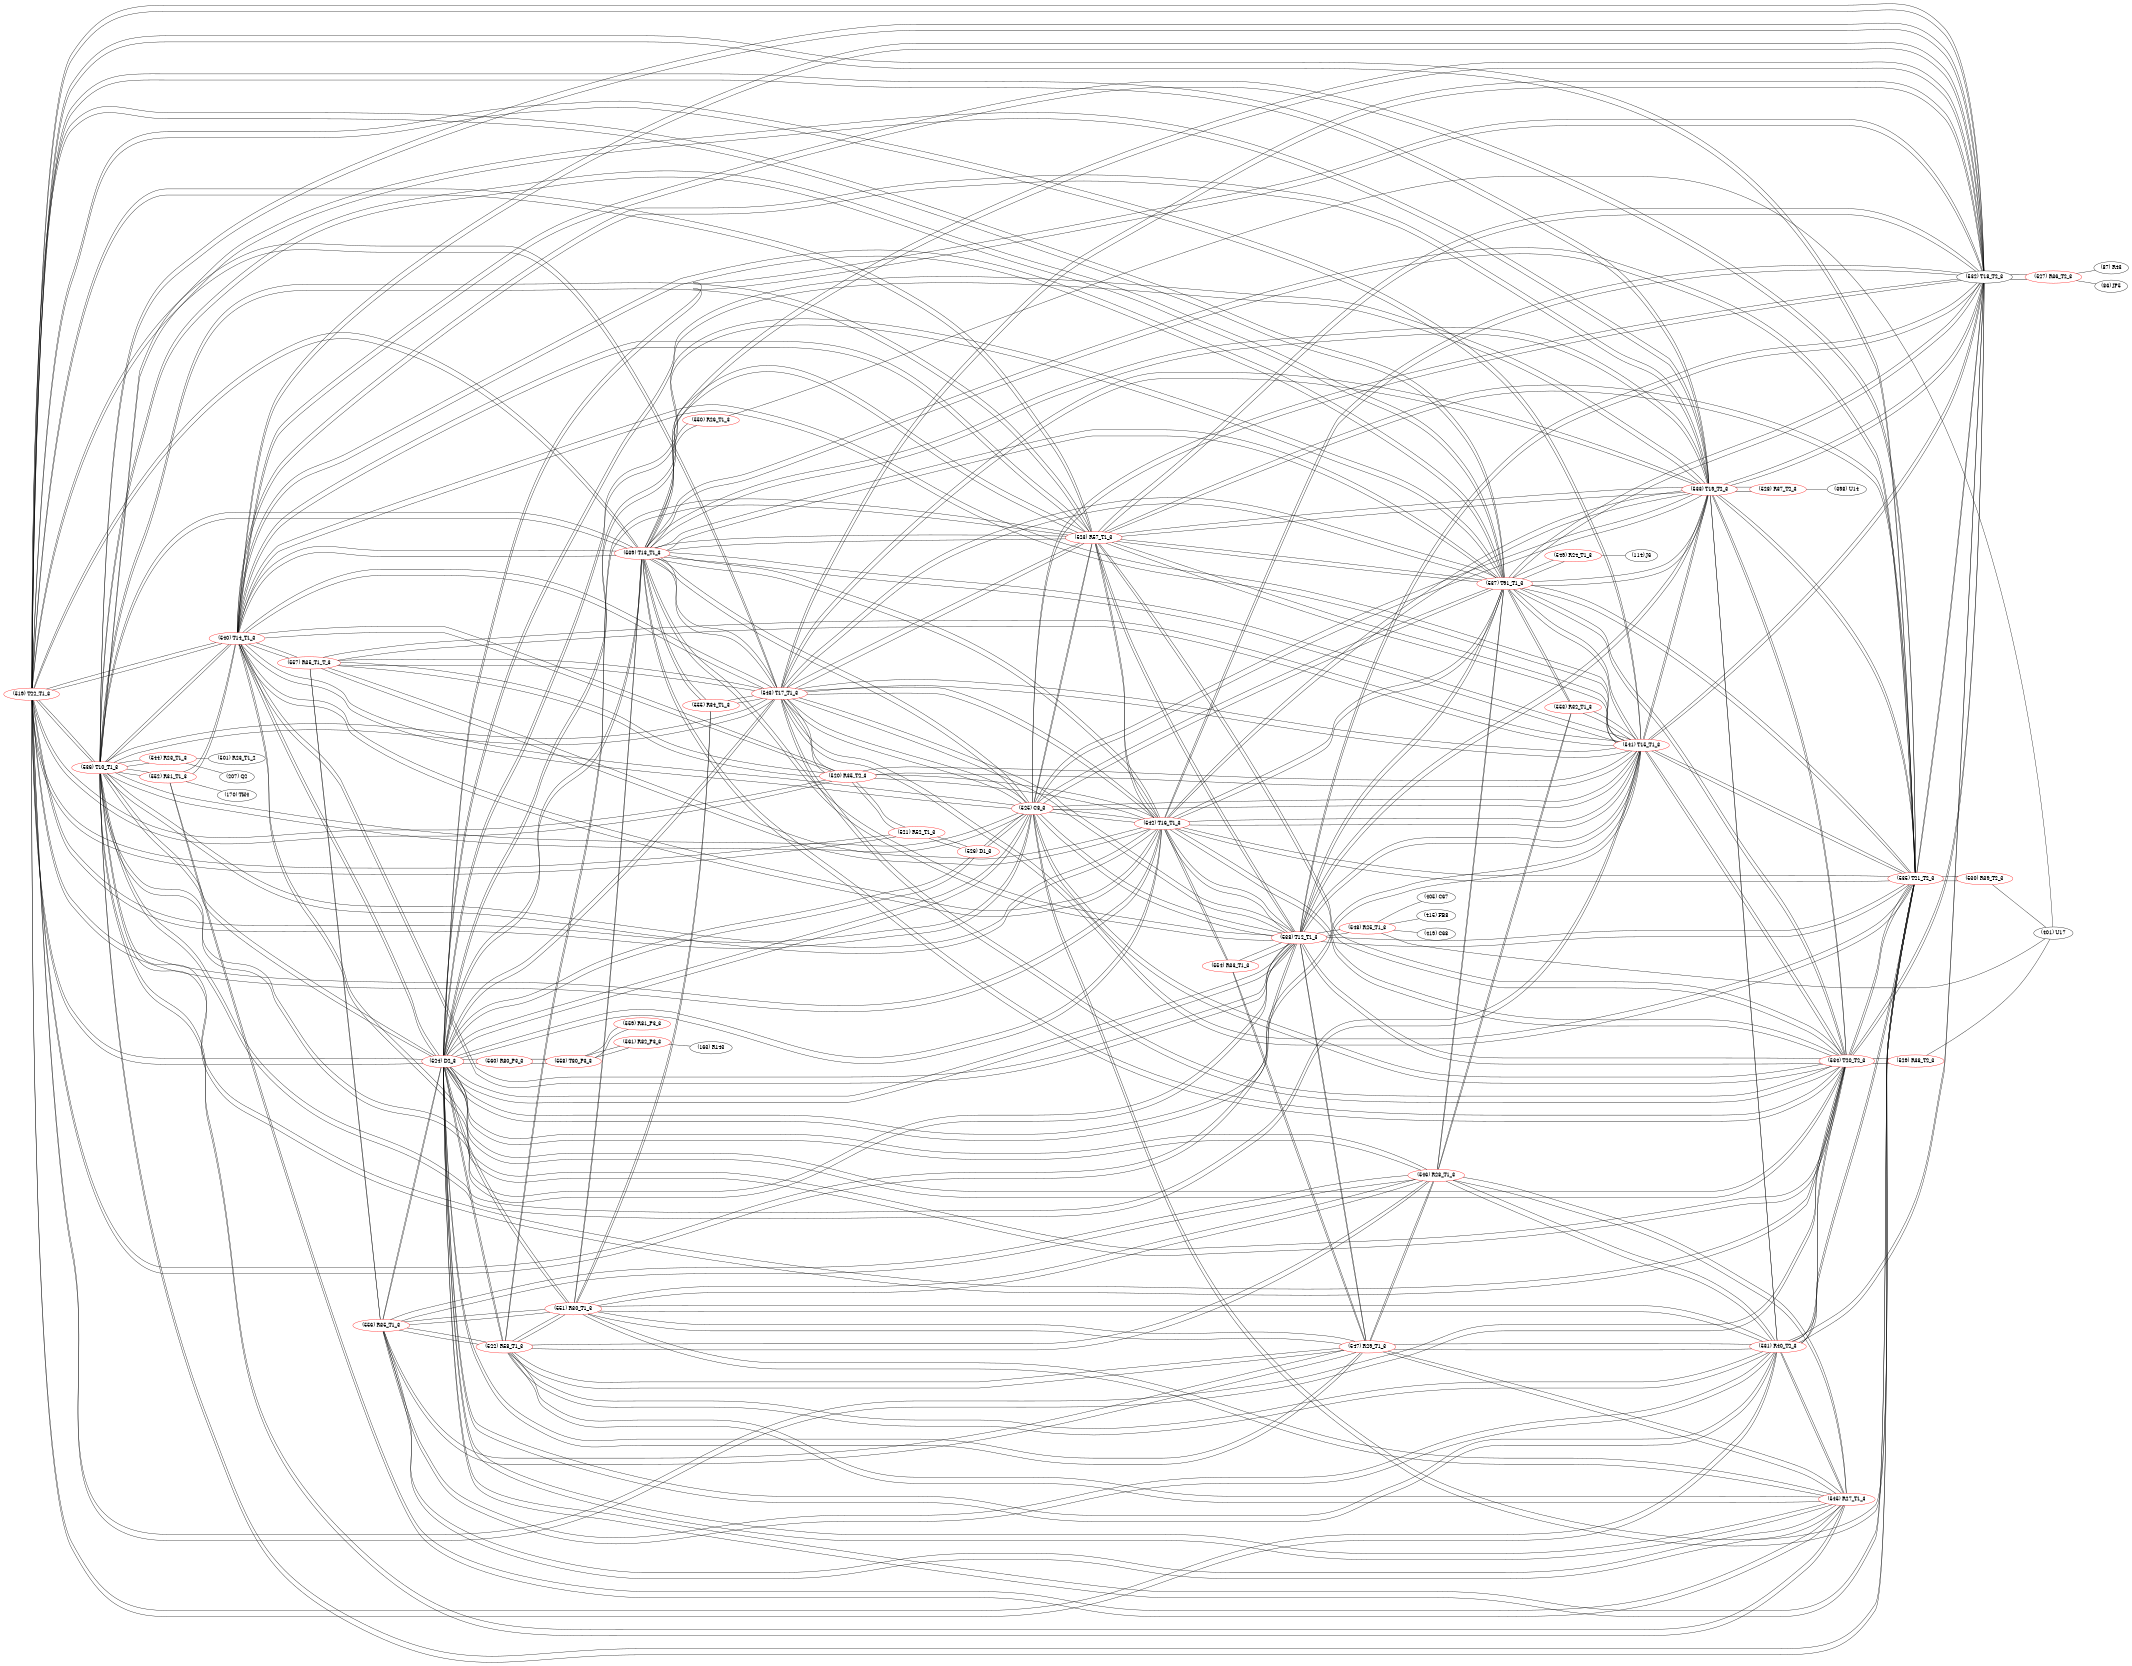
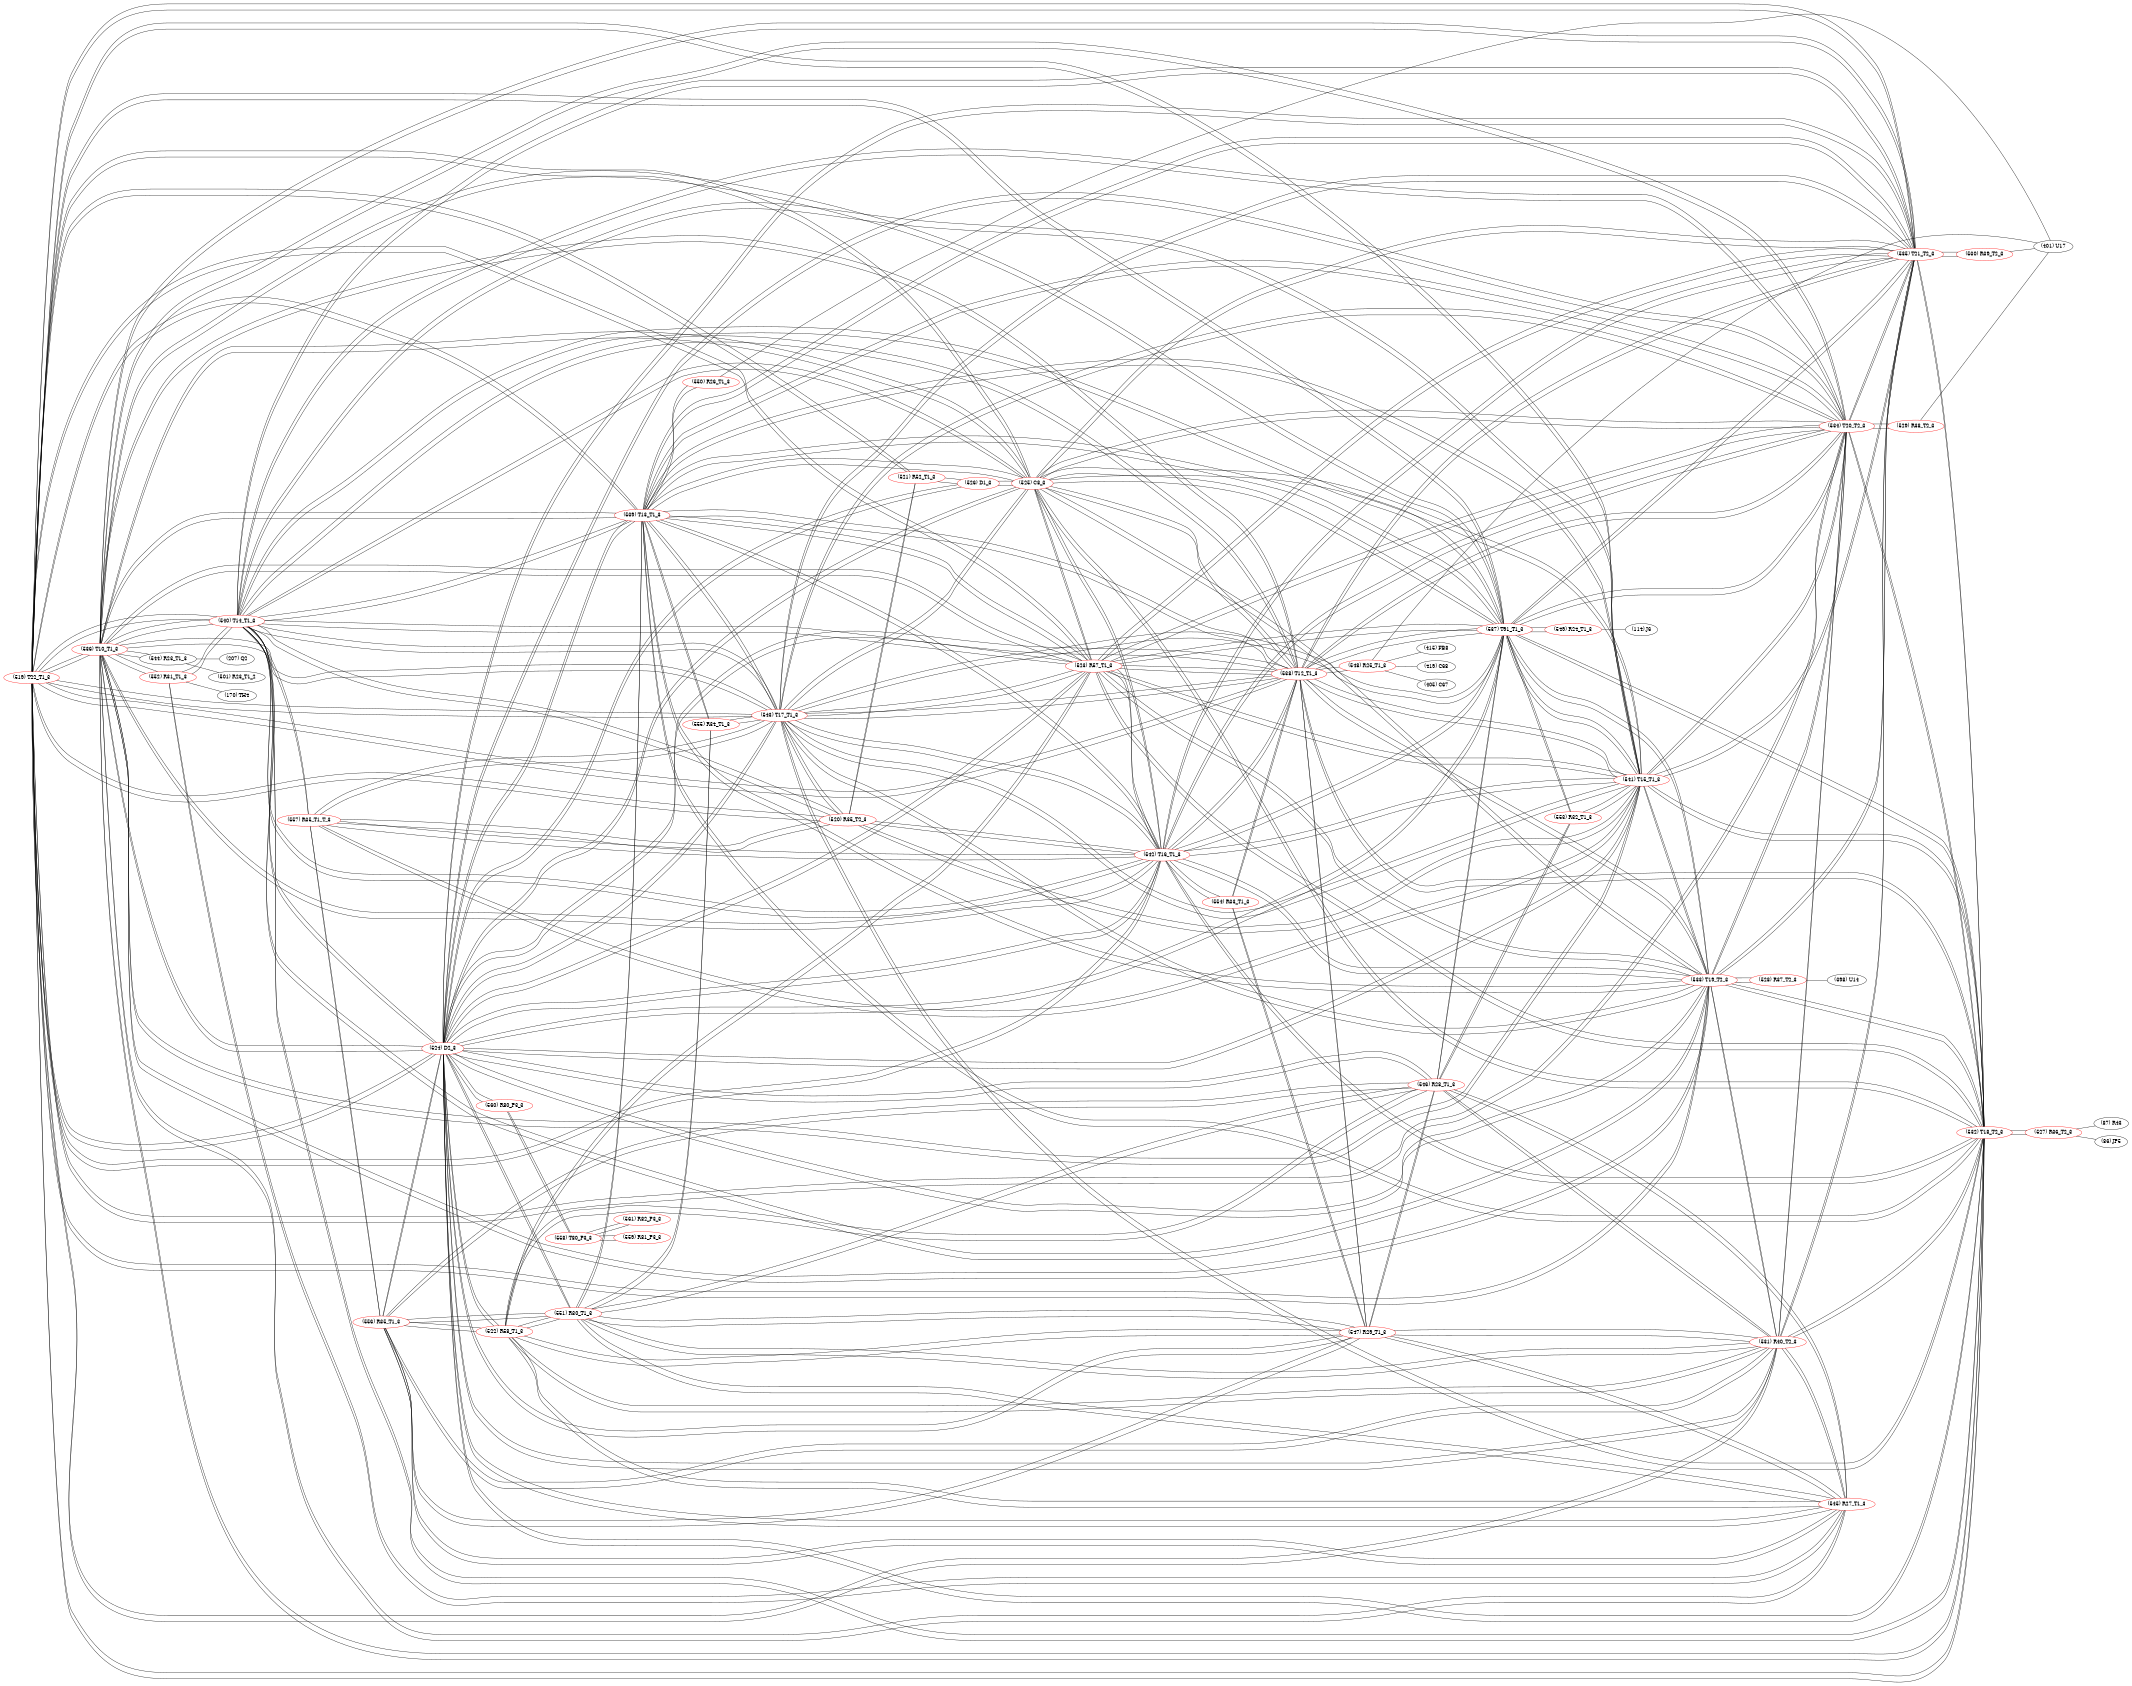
  graph {
    rankdir=LR
    node [color=red]
    n1 [label="(519) T22_T1_3"]
    n2 [label="(536) T10_T1_3"]
    n3 [label="(537) T91_T1_3"]
    n4 [label="(538) T12_T1_3"]
    n5 [label="(539) T13_T1_3"]
    n6 [label="(534) T20_T2_3"]
    n7 [label="(540) T14_T1_3"]
    n8 [label="(541) T15_T1_3"]
-   n9 [color=black label="(532) T18_T2_3"]
+   n9 [label="(532) T18_T2_3"]
    n10 [label="(535) T21_T2_3"]
    n11 [label="(533) T19_T2_3"]
    n12 [label="(525) C8_3"]
    n13 [label="(542) T16_T1_3"]
    n14 [label="(543) T17_T1_3"]
    n15 [label="(524) D2_3"]
    n16 [label="(523) R57_T1_3"]
    n17 [label="(520) R35_T2_3"]
    n18 [label="(521) R52_T1_3"]
    n19 [label="(531) R40_T2_3"]
    n20 [label="(545) R27_T1_3"]
-   n21 [label="(544) R23_T1_3"]
+   n21 [color=black label="(544) R23_T1_3"]
    n22 [label="(552) R31_T1_3"]
    n23 [label="(546) R28_T1_3"]
    n24 [label="(549) R24_T1_3"]
    n25 [label="(553) R32_T1_3"]
    n26 [label="(547) R29_T1_3"]
    n27 [label="(554) R33_T1_3"]
    n28 [label="(548) R25_T1_3"]
    n29 [label="(551) R30_T1_3"]
    n30 [label="(555) R34_T1_3"]
    n31 [label="(550) R26_T1_3"]
    n32 [label="(529) R38_T2_3"]
    n33 [label="(557) R35_T1_T_3"]
    n34 [label="(527) R36_T2_3"]
    n35 [label="(530) R39_T2_3"]
    n36 [label="(528) R37_T2_3"]
    n37 [label="(526) D1_3"]
    n38 [label="(522) R58_T1_3"]
    n39 [label="(556) R35_T1_3"]
    n40 [label="(560) R80_P3_3"]
    n41 [label="(207) Q2" color=""]
    n42 [label="(501) R23_T1_2" color=""]
    n43 [label="(170) TH4" color=""]
    n44 [label="(114) J6" color=""]
    n45 [label="(401) U17" color=""]
    n46 [label="(415) FB8" color=""]
    n47 [label="(419) C68" color=""]
    n48 [label="(405) C67" color=""]
    n49 [label="(87) R43" color=""]
    n50 [label="(86) JP5" color=""]
    n51 [label="(398) U14" color=""]
    n52 [label="(558) T80_P3_3"]
    n53 [label="(559) R81_P3_3"]
    n54 [label="(561) R82_P3_3"]
-   n55 [label="(163) R143" color=""]
    n1 -- n2
    n1 -- n3
    n1 -- n4
    n1 -- n5
    n1 -- n6
    n1 -- n7
    n1 -- n8
    n1 -- n9
    n1 -- n10
    n1 -- n11
    n1 -- n12
    n1 -- n13
    n1 -- n14
    n1 -- n15
    n1 -- n16
    n1 -- n17
    n1 -- n18
    n1 -- n19
    n2 -- n1
    n2 -- n3
    n2 -- n4
    n2 -- n5
    n2 -- n6
    n2 -- n7
    n2 -- n8
    n2 -- n9
    n2 -- n10
    n2 -- n11
    n2 -- n12
    n2 -- n13
    n2 -- n14
    n2 -- n15
    n2 -- n16
    n2 -- n20
    n2 -- n21
    n2 -- n22
    n3 -- n1
    n3 -- n2
    n3 -- n4
    n3 -- n5
    n3 -- n6
    n3 -- n7
    n3 -- n8
    n3 -- n9
    n3 -- n10
    n3 -- n11
    n3 -- n12
    n3 -- n13
    n3 -- n14
    n3 -- n15
    n3 -- n16
    n3 -- n23
    n3 -- n24
    n3 -- n25
    n4 -- n1
    n4 -- n2
    n4 -- n3
    n4 -- n5
    n4 -- n6
    n4 -- n7
    n4 -- n8
    n4 -- n9
    n4 -- n10
    n4 -- n11
    n4 -- n12
    n4 -- n13
    n4 -- n14
    n4 -- n15
    n4 -- n16
    n4 -- n26
    n4 -- n27
    n4 -- n28
    n5 -- n1
    n5 -- n2
    n5 -- n3
    n5 -- n4
    n5 -- n6
    n5 -- n7
    n5 -- n8
    n5 -- n9
    n5 -- n10
    n5 -- n11
    n5 -- n12
    n5 -- n13
    n5 -- n14
    n5 -- n15
    n5 -- n16
    n5 -- n29
    n5 -- n30
    n5 -- n31
    n6 -- n1
    n6 -- n2
    n6 -- n3
    n6 -- n4
    n6 -- n5
    n6 -- n7
    n6 -- n8
    n6 -- n9
    n6 -- n10
    n6 -- n11
    n6 -- n12
    n6 -- n13
    n6 -- n14
    n6 -- n15
    n6 -- n16
    n6 -- n19
    n6 -- n32
    n7 -- n1
    n7 -- n2
    n7 -- n3
    n7 -- n4
    n7 -- n5
    n7 -- n6
    n7 -- n8
    n7 -- n9
    n7 -- n10
    n7 -- n11
    n7 -- n12
    n7 -- n13
    n7 -- n14
    n7 -- n15
    n7 -- n16
    n7 -- n17
    n7 -- n22
    n7 -- n33
    n8 -- n1
    n8 -- n2
    n8 -- n3
    n8 -- n4
    n8 -- n5
    n8 -- n6
    n8 -- n7
    n8 -- n9
    n8 -- n10
    n8 -- n11
    n8 -- n12
    n8 -- n13
    n8 -- n14
    n8 -- n15
    n8 -- n16
    n8 -- n17
    n8 -- n25
    n8 -- n33
    n9 -- n1
    n9 -- n2
    n9 -- n3
    n9 -- n4
    n9 -- n5
    n9 -- n6
    n9 -- n7
    n9 -- n8
    n9 -- n10
    n9 -- n11
    n9 -- n12
    n9 -- n13
    n9 -- n14
    n9 -- n15
    n9 -- n16
    n9 -- n19
    n9 -- n34
    n10 -- n1
    n10 -- n2
    n10 -- n3
    n10 -- n4
    n10 -- n5
    n10 -- n6
    n10 -- n7
    n10 -- n8
    n10 -- n9
    n10 -- n11
    n10 -- n12
    n10 -- n13
    n10 -- n14
    n10 -- n15
    n10 -- n16
    n10 -- n19
    n10 -- n35
    n11 -- n1
    n11 -- n2
    n11 -- n3
    n11 -- n4
    n11 -- n5
    n11 -- n6
    n11 -- n7
    n11 -- n8
    n11 -- n9
    n11 -- n10
    n11 -- n12
    n11 -- n13
    n11 -- n14
    n11 -- n15
    n11 -- n16
    n11 -- n19
    n11 -- n36
    n12 -- n1
    n12 -- n2
    n12 -- n3
    n12 -- n4
    n12 -- n5
    n12 -- n6
    n12 -- n7
    n12 -- n8
    n12 -- n9
    n12 -- n10
    n12 -- n11
    n12 -- n13
    n12 -- n14
    n12 -- n15
    n12 -- n16
    n12 -- n37
    n13 -- n1
    n13 -- n2
    n13 -- n3
    n13 -- n4
    n13 -- n5
    n13 -- n6
    n13 -- n7
    n13 -- n8
    n13 -- n9
    n13 -- n10
    n13 -- n11
    n13 -- n12
    n13 -- n14
    n13 -- n15
    n13 -- n16
    n13 -- n17
    n13 -- n27
    n13 -- n33
    n14 -- n1
    n14 -- n2
    n14 -- n3
    n14 -- n4
    n14 -- n5
    n14 -- n6
    n14 -- n7
    n14 -- n8
    n14 -- n9
    n14 -- n10
    n14 -- n11
    n14 -- n12
    n14 -- n13
    n14 -- n15
    n14 -- n16
    n14 -- n17
    n14 -- n30
    n14 -- n33
    n15 -- n1
    n15 -- n2
    n15 -- n3
    n15 -- n4
    n15 -- n5
    n15 -- n6
    n15 -- n7
    n15 -- n8
    n15 -- n9
    n15 -- n10
    n15 -- n11
    n15 -- n12
    n15 -- n13
    n15 -- n14
    n15 -- n16
    n15 -- n19
    n15 -- n20
    n15 -- n23
    n15 -- n26
    n15 -- n29
    n15 -- n37
    n15 -- n38
    n15 -- n39
    n15 -- n40
    n16 -- n1
    n16 -- n2
    n16 -- n3
    n16 -- n4
    n16 -- n5
    n16 -- n6
    n16 -- n7
    n16 -- n8
    n16 -- n9
    n16 -- n10
    n16 -- n11
    n16 -- n12
    n16 -- n13
    n16 -- n14
    n16 -- n15
    n16 -- n38
    n17 -- n1
    n17 -- n7
    n17 -- n8
    n17 -- n13
    n17 -- n14
    n17 -- n18
    n17 -- n33
    n18 -- n1
    n18 -- n17
    n18 -- n37
    n19 -- n1
    n19 -- n6
    n19 -- n9
    n19 -- n10
    n19 -- n11
    n19 -- n15
    n19 -- n20
    n19 -- n23
    n19 -- n26
    n19 -- n29
    n19 -- n38
    n19 -- n39
    n20 -- n2
    n20 -- n15
    n20 -- n19
    n20 -- n22
    n20 -- n23
    n20 -- n26
    n20 -- n29
    n20 -- n38
    n20 -- n39
    n21 -- n2
    n21 -- n41
    n21 -- n42
    n22 -- n2
    n22 -- n7
    n22 -- n20
    n22 -- n43
    n23 -- n3
    n23 -- n15
    n23 -- n19
    n23 -- n20
    n23 -- n25
    n23 -- n26
    n23 -- n29
    n23 -- n38
    n23 -- n39
    n24 -- n3
    n24 -- n44
    n25 -- n3
    n25 -- n8
    n25 -- n23
    n26 -- n4
    n26 -- n15
    n26 -- n19
    n26 -- n20
    n26 -- n23
    n26 -- n27
    n26 -- n29
    n26 -- n38
    n26 -- n39
    n27 -- n4
    n27 -- n13
    n27 -- n26
    n28 -- n4
    n28 -- n45
    n28 -- n46
    n28 -- n47
    n28 -- n48
    n29 -- n5
    n29 -- n15
    n29 -- n19
    n29 -- n20
    n29 -- n23
    n29 -- n26
    n29 -- n30
    n29 -- n38
    n29 -- n39
    n30 -- n5
    n30 -- n14
    n30 -- n29
    n31 -- n5
    n31 -- n45
    n32 -- n6
    n32 -- n45
    n33 -- n7
    n33 -- n8
    n33 -- n13
    n33 -- n14
    n33 -- n17
    n33 -- n39
    n34 -- n9
    n34 -- n49
    n34 -- n50
    n35 -- n10
    n35 -- n45
    n36 -- n11
    n36 -- n51
    n37 -- n12
    n37 -- n15
    n37 -- n18
    n38 -- n15
    n38 -- n16
    n38 -- n19
    n38 -- n20
    n38 -- n23
    n38 -- n26
    n38 -- n29
    n38 -- n39
    n39 -- n15
    n39 -- n19
    n39 -- n20
    n39 -- n23
    n39 -- n26
    n39 -- n29
    n39 -- n33
    n39 -- n38
    n40 -- n15
    n40 -- n52
    n52 -- n40
    n52 -- n53
    n52 -- n54
    n53 -- n52
    n54 -- n52
-   n54 -- n55
  }
